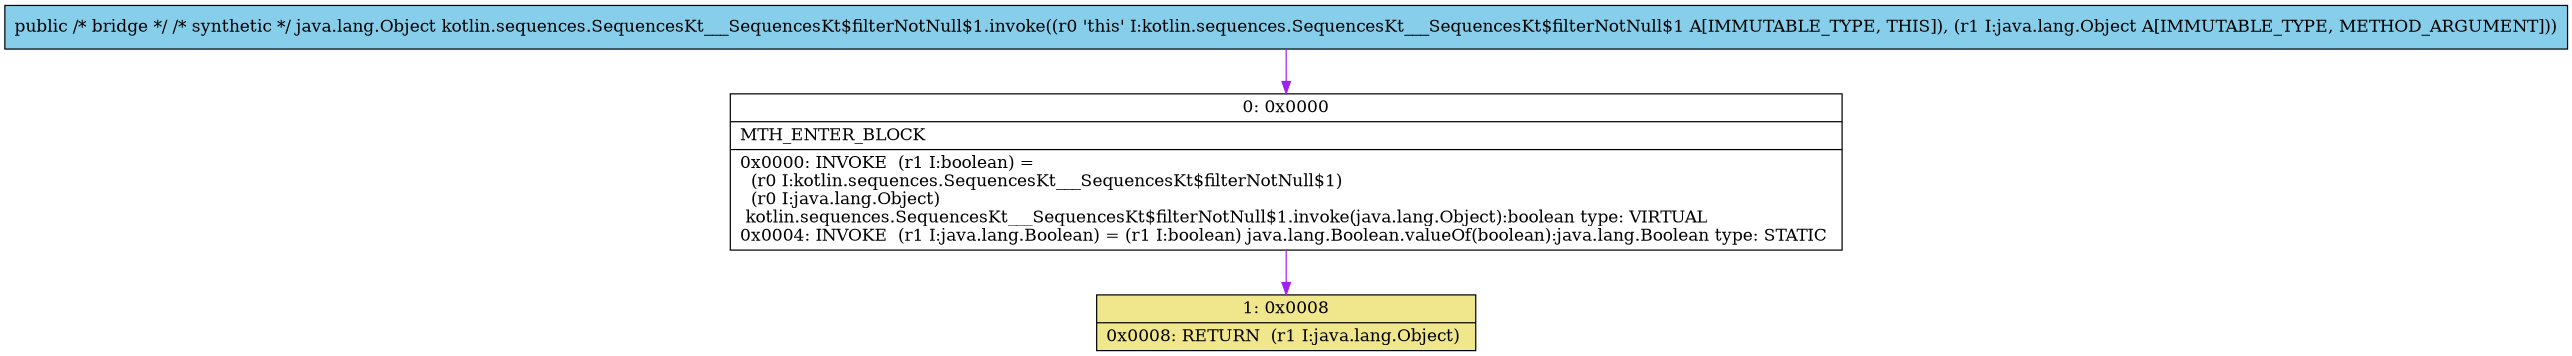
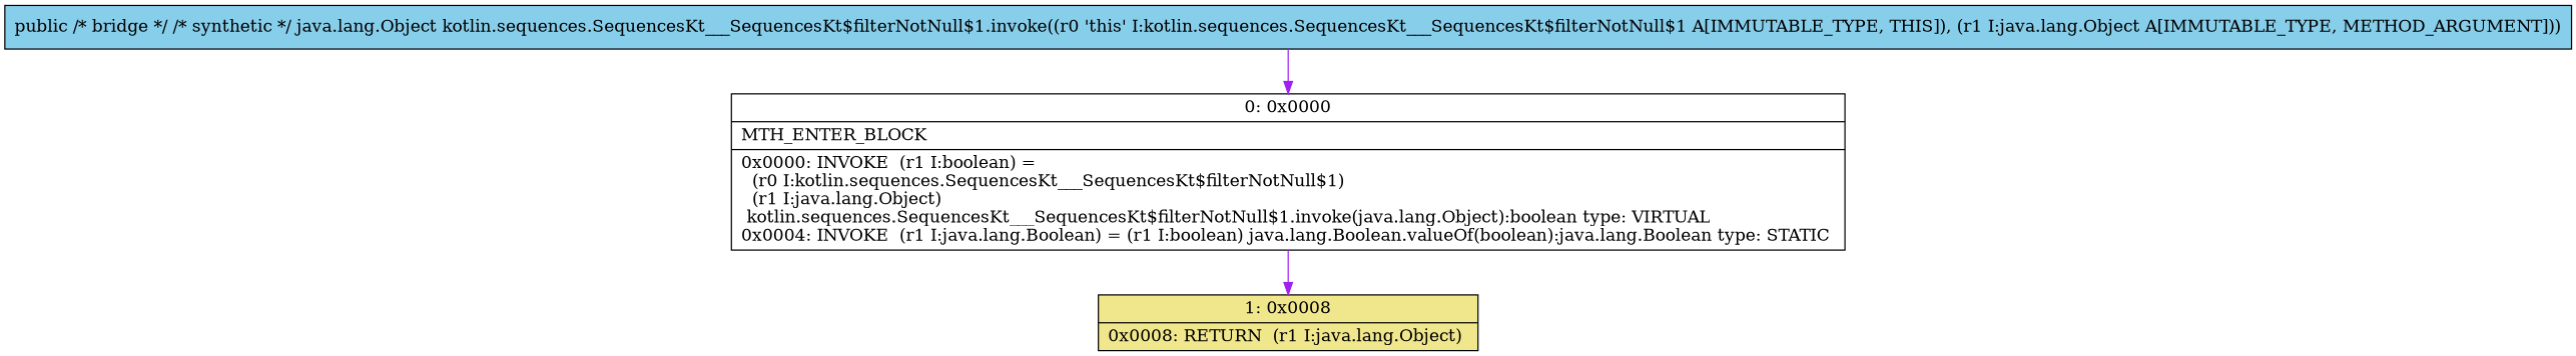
  digraph {
    node [shape=record style=filled]
    edge [color=purple]
-   n1 [label="{0\:\ 0x0000|MTH_ENTER_BLOCK\l|0x0000: INVOKE  (r1 I:boolean) = \l  (r0 I:kotlin.sequences.SequencesKt___SequencesKt$filterNotNull$1)\l  (r0 I:java.lang.Object)\l kotlin.sequences.SequencesKt___SequencesKt$filterNotNull$1.invoke(java.lang.Object):boolean type: VIRTUAL \l0x0004: INVOKE  (r1 I:java.lang.Boolean) = (r1 I:boolean) java.lang.Boolean.valueOf(boolean):java.lang.Boolean type: STATIC \l}" fillcolor=white]
+   n1 [label="{0\:\ 0x0000|MTH_ENTER_BLOCK\l|0x0000: INVOKE  (r1 I:boolean) = \l  (r0 I:kotlin.sequences.SequencesKt___SequencesKt$filterNotNull$1)\l  (r1 I:java.lang.Object)\l kotlin.sequences.SequencesKt___SequencesKt$filterNotNull$1.invoke(java.lang.Object):boolean type: VIRTUAL \l0x0004: INVOKE  (r1 I:java.lang.Boolean) = (r1 I:boolean) java.lang.Boolean.valueOf(boolean):java.lang.Boolean type: STATIC \l}" fillcolor=white]
    n2 [label="{1\:\ 0x0008|0x0008: RETURN  (r1 I:java.lang.Object) \l}" fillcolor=khaki]
    n3 [label="{public \/* bridge *\/ \/* synthetic *\/ java.lang.Object kotlin.sequences.SequencesKt___SequencesKt$filterNotNull$1.invoke((r0 'this' I:kotlin.sequences.SequencesKt___SequencesKt$filterNotNull$1 A[IMMUTABLE_TYPE, THIS]), (r1 I:java.lang.Object A[IMMUTABLE_TYPE, METHOD_ARGUMENT])) }" fillcolor=skyblue]
    n1 -> n2
    n3 -> n1
  }
